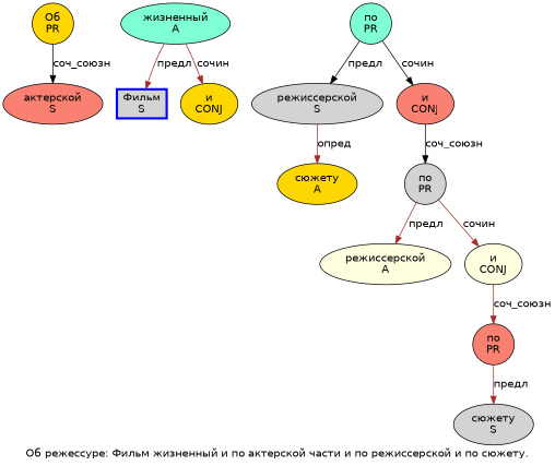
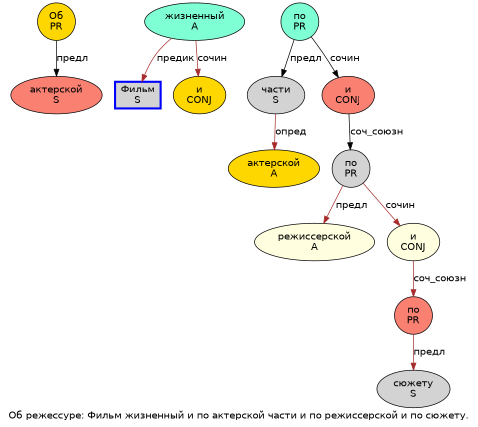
  digraph {
    fontname="DejaVu Sans"
    label="Об режессуре: Фильм жизненный и по актерской части и по режиссерской и по сюжету."
    node [fillcolor=lightgrey fontname="DejaVu Sans" penwidth=1 shape=ellipse style=filled]
    edge [color=brown fontname="DejaVu Sans"]
    n1 [fillcolor=gold label="Об\nPR"]
    n2 [fillcolor=salmon label="актерской\nS"]
    n3 [color=blue label="Фильм\nS" penwidth=3 shape=box]
    n4 [fillcolor=aquamarine label="жизненный\nA"]
    n5 [fillcolor=gold label="и\nCONJ"]
    n6 [fillcolor=aquamarine label="по\nPR"]
-   n7 [label="режиссерской\nS"]
+   n7 [label="части\nS"]
    n8 [fillcolor=salmon label="и\nCONJ"]
-   n9 [fillcolor=gold label="сюжету\nA"]
+   n9 [fillcolor=gold label="актерской\nA"]
    n10 [label="по\nPR"]
    n11 [fillcolor=lightyellow label="режиссерской\nA"]
    n12 [fillcolor=lightyellow label="и\nCONJ"]
    n13 [fillcolor=salmon label="по\nPR"]
    n14 [label="сюжету\nS"]
-   n1 -> n2 [color=black label="соч_союзн"]
-   n4 -> n3 [label="предл"]
+   n1 -> n2 [color=black label="предл"]
+   n4 -> n3 [label="предик"]
    n4 -> n5 [label="сочин"]
    n6 -> n7 [color=black label="предл"]
    n6 -> n8 [color=black label="сочин"]
    n7 -> n9 [label="опред"]
    n8 -> n10 [color=black label="соч_союзн"]
    n10 -> n11 [label="предл"]
    n10 -> n12 [label="сочин"]
    n12 -> n13 [label="соч_союзн"]
    n13 -> n14 [label="предл"]
  }
